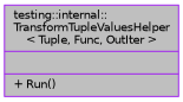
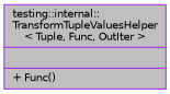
  digraph {
-   n1 [color=purple fillcolor=grey75 fontcolor=black fontname=Helvetica fontsize=10 height=0.2 label="{testing::internal::\lTransformTupleValuesHelper\l\< Tuple, Func, OutIter \>\n||+ Run()\l}" shape=record style=filled width=0.4]
+   n1 [color=purple fillcolor=grey75 fontcolor=black fontname=Helvetica fontsize=10 height=0.2 label="{testing::internal::\lTransformTupleValuesHelper\l\< Tuple, Func, OutIter \>\n||+ Func()\l}" shape=record style=filled width=0.4]
  }
